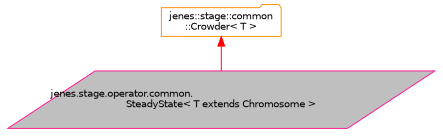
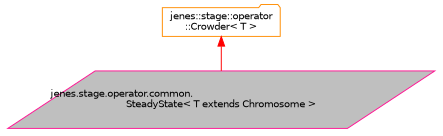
  digraph {
    node [fontname=Helvetica fontsize=10 style=filled]
    n1 [color=deeppink fillcolor=grey75 fontcolor=black height=0.2 label="jenes.stage.operator.common.\lSteadyState\< T extends Chromosome \>" shape=parallelogram width=0.4]
-   n2 [color=darkorange fillcolor=white height=0.2 label="jenes::stage::common\l::Crowder\< T \>" shape=folder width=0.4]
+   n2 [color=darkorange fillcolor=white height=0.2 label="jenes::stage::operator\l::Crowder\< T \>" shape=folder width=0.4]
    n2 -> n1 [color=red dir=back fontname=Helvetica fontsize=10 labelfontname=Helvetica labelfontsize=10 style=solid]
  }
